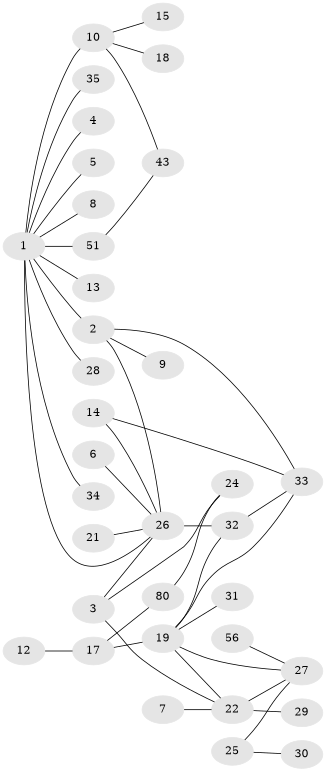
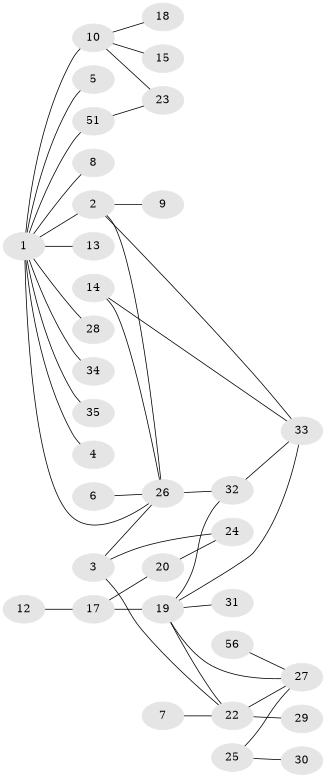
  graph {
    rankdir=LR
    node [color=gray90 style=filled]
    edge [weight=1.0]
    1
    2
    4
    5
    8
    10
    n7 [label=51]
    13
    26
    28
    34
    35
    9
    33
    15
    18
-   23 [label=43]
+   23
    32
    3
    22
    24
    27
    29
    6
    7
    12
    17
    19
-   20 [label=80]
+   20
    14
    n31 [label=56]
    31
-   21
    25
    30
    1 -- 2
    1 -- 4
    1 -- 5
    1 -- 8
    1 -- 10
    1 -- n7
    1 -- 13
    1 -- 26
    1 -- 28
    1 -- 34
    1 -- 35
    2 -- 26
    2 -- 9
    2 -- 33
    10 -- 15
    10 -- 18
    10 -- 23
    n7 -- 23
    26 -- 32
    32 -- 33
    3 -- 26
    3 -- 22
    3 -- 24
    22 -- 27
    22 -- 29
    6 -- 26
    7 -- 22
    12 -- 17
    17 -- 19
    17 -- 20
    19 -- 33
    19 -- 32
    19 -- 22
    19 -- 27
    19 -- 31
    20 -- 24
    14 -- 26
    14 -- 33
    n31 -- 27
-   21 -- 26
    25 -- 27
    25 -- 30
  }
